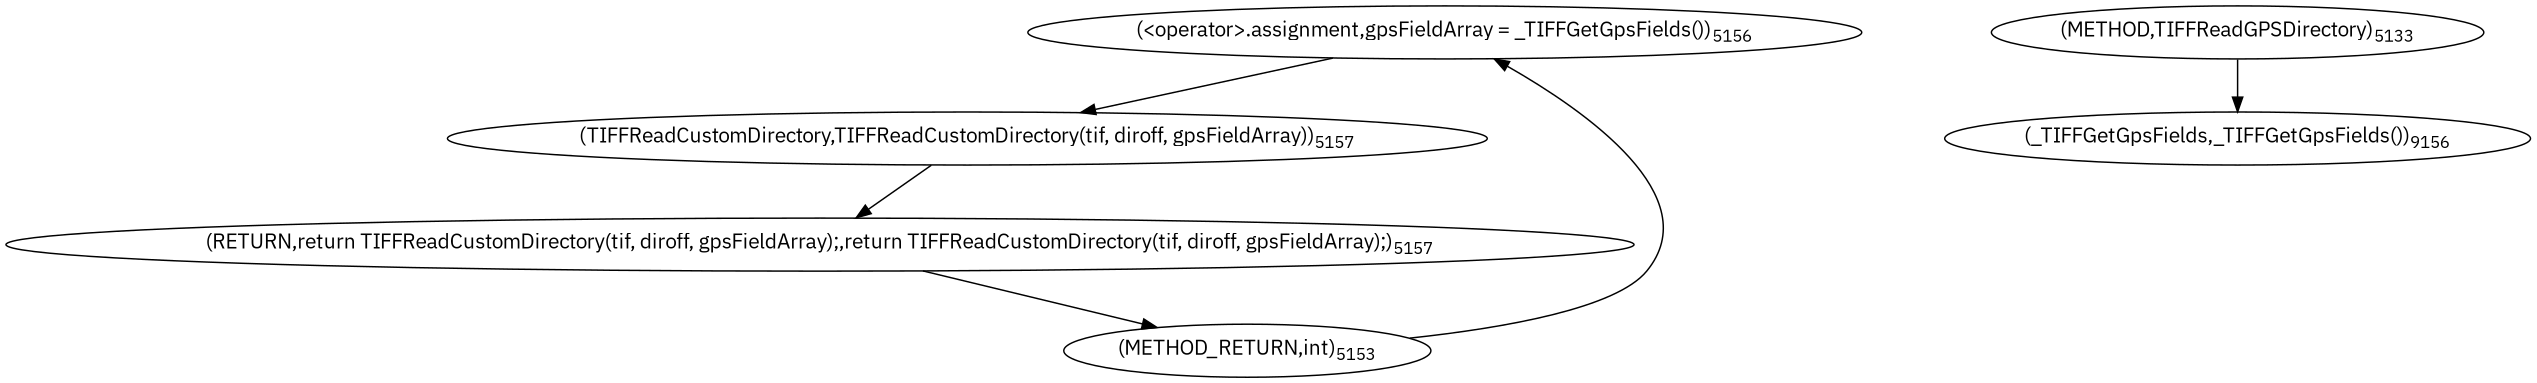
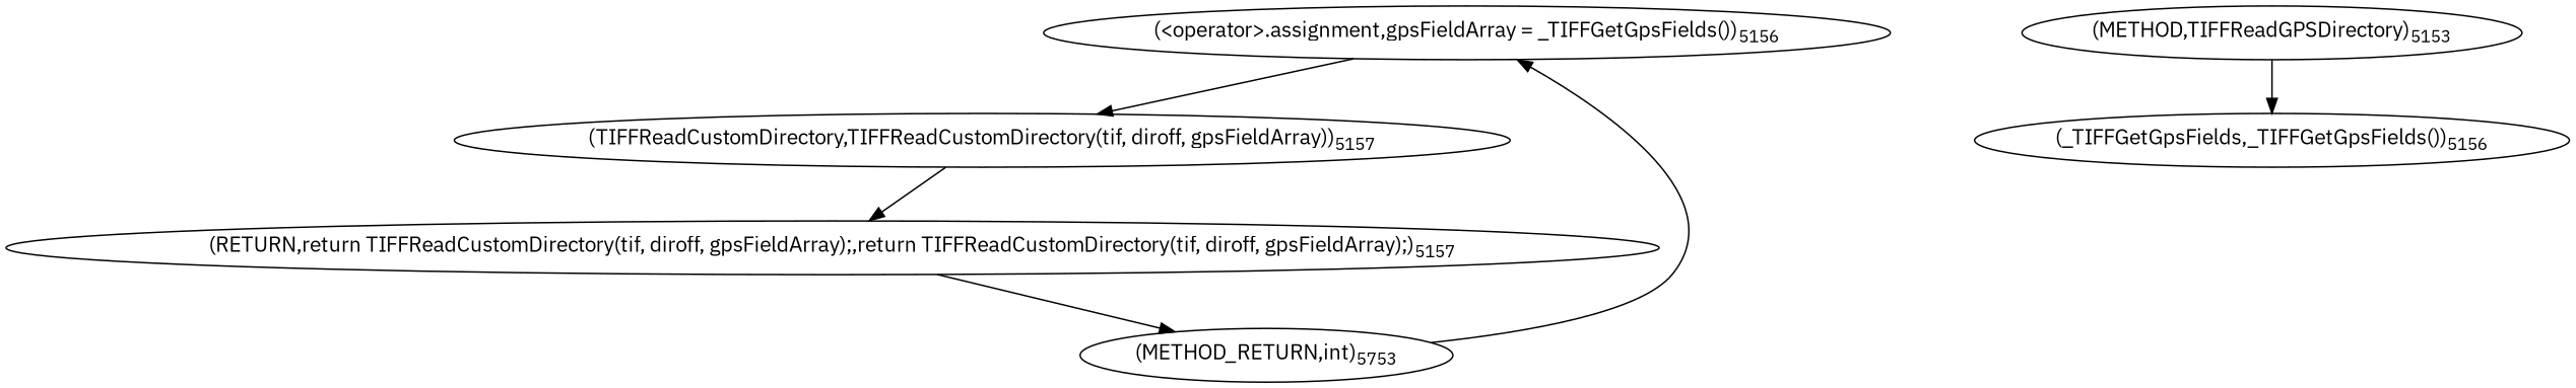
  digraph {
    fontname="IBM Plex Sans"
    node [fontname="IBM Plex Sans"]
    edge [fontname="IBM Plex Sans"]
    n1 [label=<(&lt;operator&gt;.assignment,gpsFieldArray = _TIFFGetGpsFields())<SUB>5156</SUB>>]
    n2 [label=<(TIFFReadCustomDirectory,TIFFReadCustomDirectory(tif, diroff, gpsFieldArray))<SUB>5157</SUB>>]
    n3 [label=<(RETURN,return TIFFReadCustomDirectory(tif, diroff, gpsFieldArray);,return TIFFReadCustomDirectory(tif, diroff, gpsFieldArray);)<SUB>5157</SUB>>]
-   n4 [label=<(METHOD_RETURN,int)<SUB>5153</SUB>>]
-   n5 [label=<(_TIFFGetGpsFields,_TIFFGetGpsFields())<SUB>9156</SUB>>]
-   n6 [label=<(METHOD,TIFFReadGPSDirectory)<SUB>5133</SUB>>]
+   n4 [label=<(METHOD_RETURN,int)<SUB>5753</SUB>>]
+   n5 [label=<(_TIFFGetGpsFields,_TIFFGetGpsFields())<SUB>5156</SUB>>]
+   n6 [label=<(METHOD,TIFFReadGPSDirectory)<SUB>5153</SUB>>]
    n1 -> n2
    n2 -> n3
    n3 -> n4
    n4 -> n1
    n6 -> n5
  }
